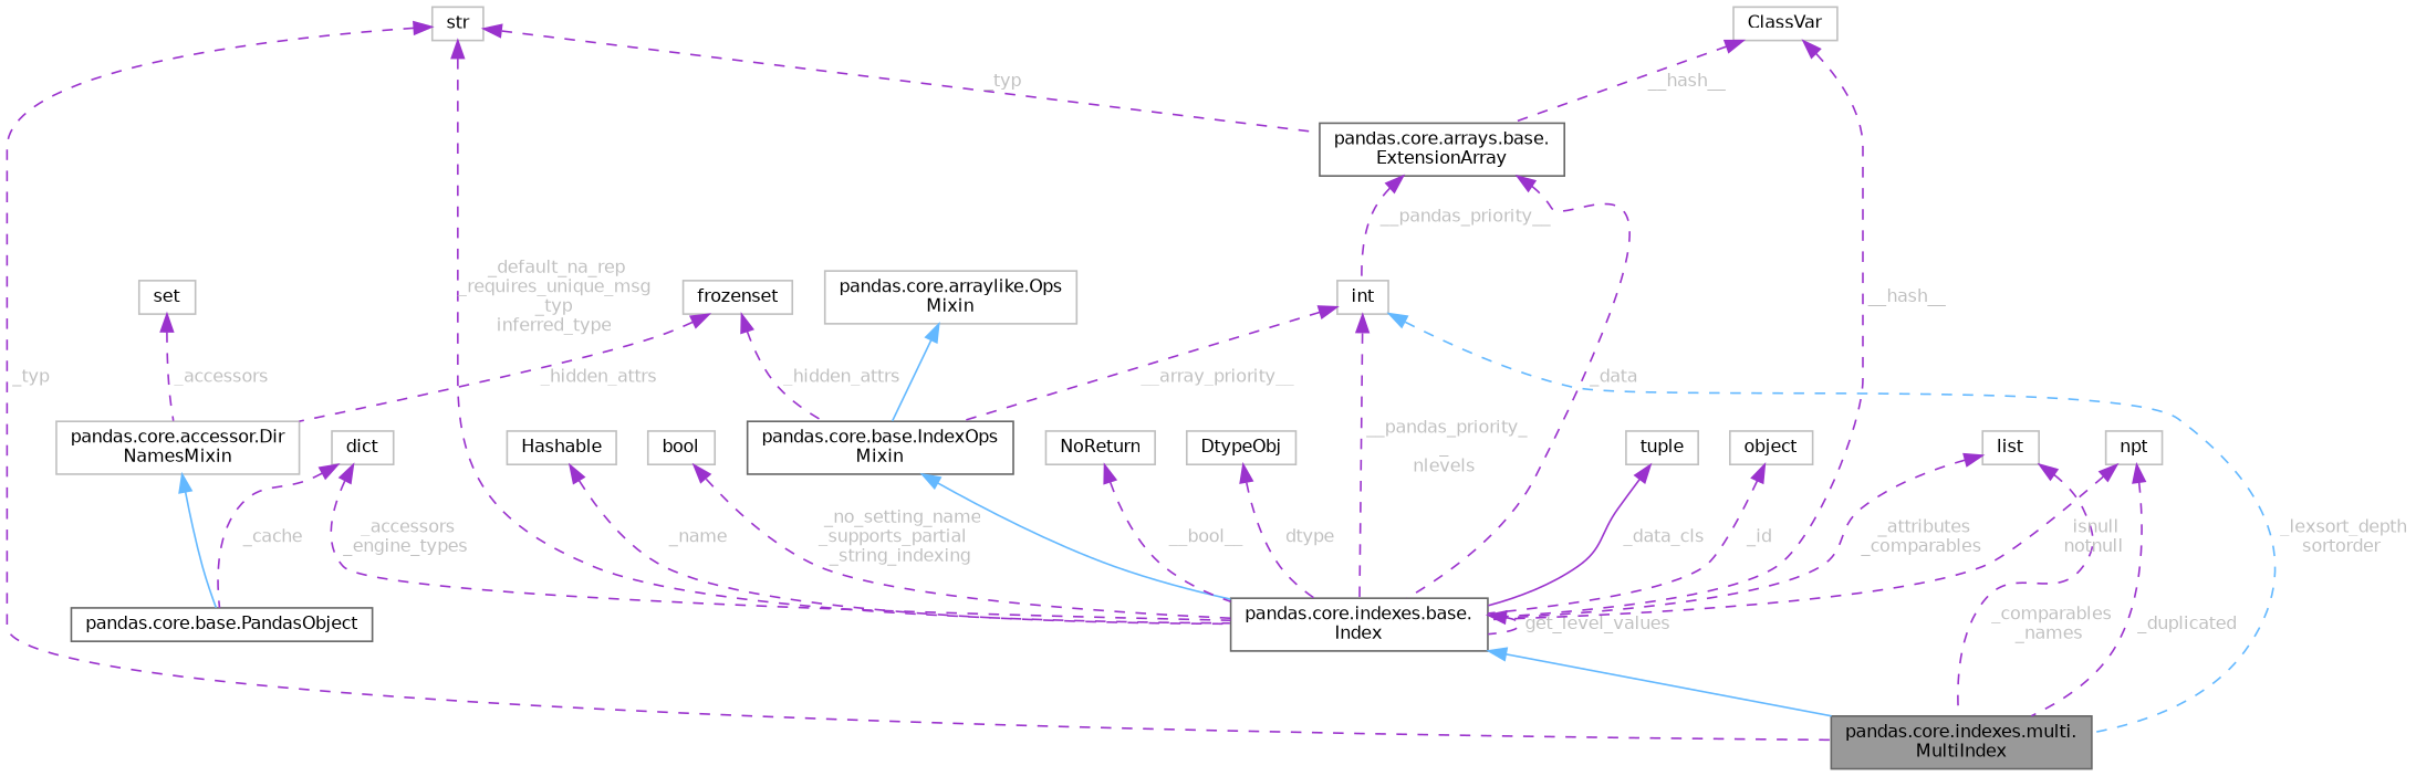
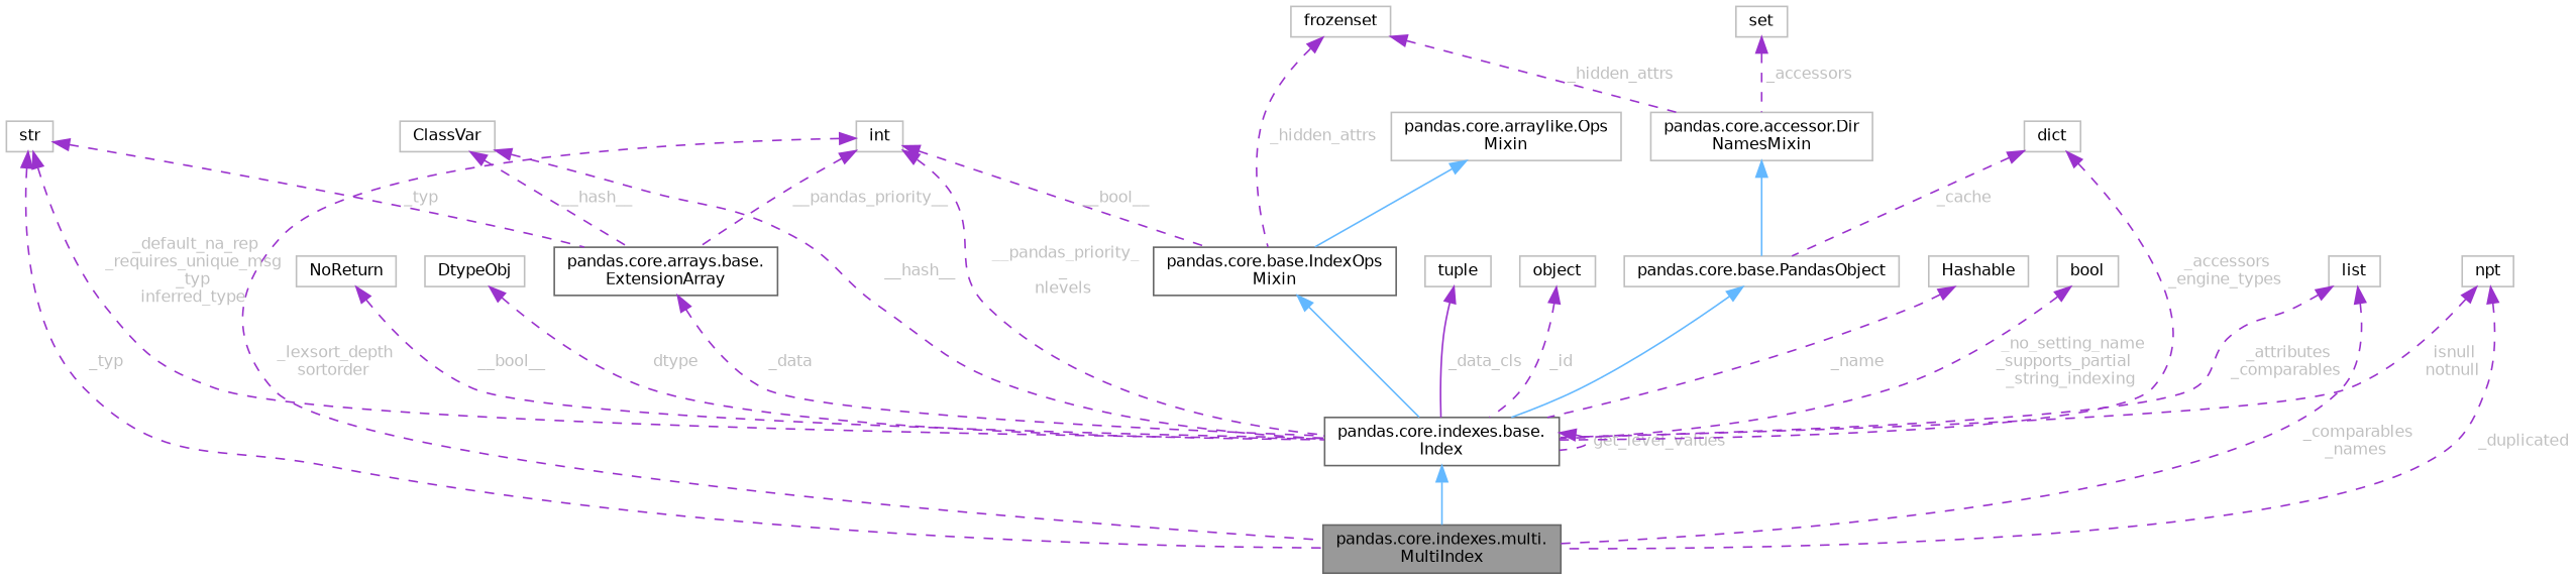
  digraph {
    rankdir=TB
    node [color=grey75 fillcolor=white fontname=Helvetica fontsize=10 shape=box style=filled]
    edge [color=darkorchid3 dir=back fontname=Helvetica fontsize=10 labelfontname=Helvetica labelfontsize=10 style=dashed fontcolor=grey]
    n1 [color=gray40 fillcolor=grey60 fontcolor=black height=0.2 label="pandas.core.indexes.multi.\lMultiIndex" width=0.4]
    n2 [color=gray40 height=0.2 label="pandas.core.indexes.base.\lIndex" width=0.4]
    n3 [color=gray40 height=0.2 label="pandas.core.base.IndexOps\lMixin" width=0.4]
    n4 [height=0.2 label="pandas.core.arraylike.Ops\lMixin" width=0.4]
    n5 [height=0.2 label=int width=0.4]
    n6 [color=gray40 height=0.2 label="pandas.core.arrays.base.\lExtensionArray" width=0.4]
    n7 [height=0.2 label=frozenset width=0.4]
    n8 [height=0.2 label="pandas.core.accessor.Dir\lNamesMixin" width=0.4]
-   n9 [color=gray40 height=0.2 label="pandas.core.base.PandasObject" width=0.4]
+   n9 [height=0.2 label="pandas.core.base.PandasObject" width=0.4]
    n10 [height=0.2 label=set width=0.4]
    n11 [height=0.2 label=dict width=0.4]
    n12 [height=0.2 label=str width=0.4]
    n13 [height=0.2 label=ClassVar width=0.4]
    n14 [height=0.2 label=tuple width=0.4]
    n15 [height=0.2 label=object width=0.4]
    n16 [height=0.2 label=Hashable width=0.4]
    n17 [height=0.2 label=bool width=0.4]
    n18 [height=0.2 label=list width=0.4]
    n19 [height=0.2 label=npt width=0.4]
    n20 [height=0.2 label=NoReturn width=0.4]
    n21 [height=0.2 label=DtypeObj width=0.4]
    n2 -> n1 [color=steelblue1 style=solid fontcolor=""]
    n2 -> n2 [label=" get_level_values"]
    n3 -> n2 [color=steelblue1 style=solid fontcolor=""]
    n4 -> n3 [color=steelblue1 style=solid fontcolor=""]
-   n5 -> n1 [color=steelblue1 label=" _lexsort_depth\nsortorder"]
+   n5 -> n1 [label=" _lexsort_depth\nsortorder"]
    n5 -> n2 [label=" __pandas_priority_\l_\nnlevels"]
-   n5 -> n3 [label=" __array_priority__"]
-   n6 -> n5 [label=" __pandas_priority__"]
+   n5 -> n3 [label=" __bool__"]
+   n5 -> n6 [label=" __pandas_priority__"]
    n6 -> n2 [label=" _data"]
    n7 -> n3 [label=" _hidden_attrs"]
    n7 -> n8 [label=" _hidden_attrs"]
    n8 -> n9 [color=steelblue1 style=solid fontcolor=""]
+   n9 -> n2 [color=steelblue1 style=solid fontcolor=""]
    n10 -> n8 [label=" _accessors"]
    n11 -> n2 [label=" _accessors\n_engine_types"]
    n11 -> n9 [label=" _cache"]
    n12 -> n1 [label=" _typ"]
    n12 -> n2 [label=" _default_na_rep\n_requires_unique_msg\n_typ\ninferred_type"]
    n12 -> n6 [label=" _typ"]
    n13 -> n2 [label=" __hash__"]
    n13 -> n6 [label=" __hash__"]
    n14 -> n2 [label=" _data_cls" style=solid]
    n15 -> n2 [label=" _id"]
    n16 -> n2 [label=" _name"]
    n17 -> n2 [label=" _no_setting_name\n_supports_partial\l_string_indexing"]
    n18 -> n1 [label=" _comparables\n_names"]
    n18 -> n2 [label=" _attributes\n_comparables"]
    n19 -> n1 [label=" _duplicated"]
    n19 -> n2 [label=" isnull\nnotnull"]
    n20 -> n2 [label=" __bool__"]
    n21 -> n2 [label=" dtype"]
  }
